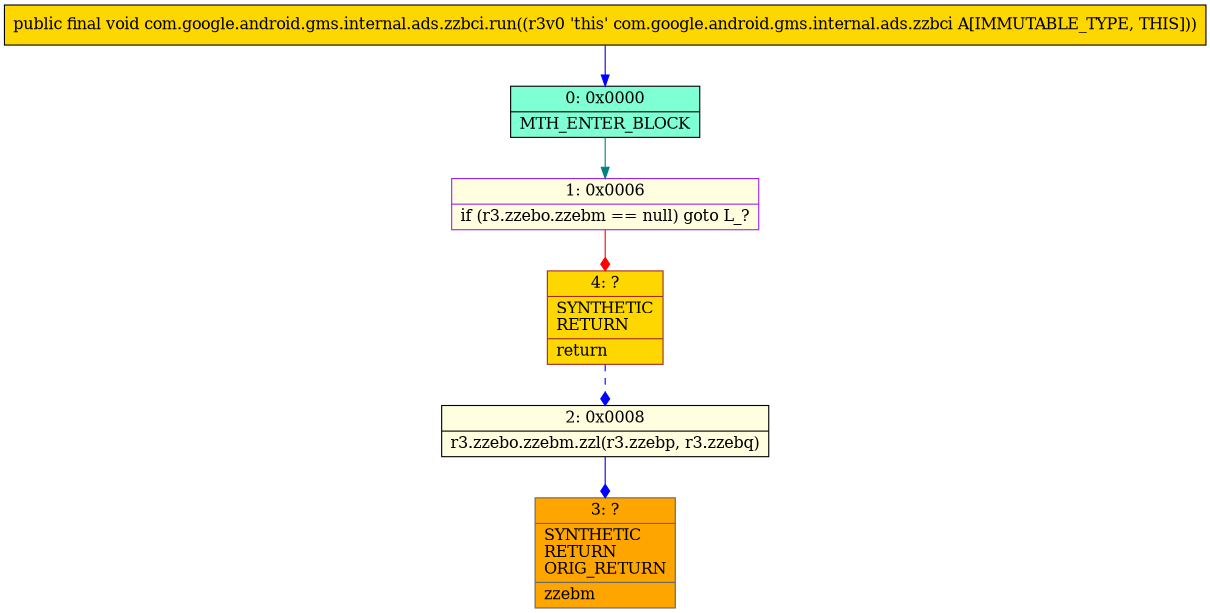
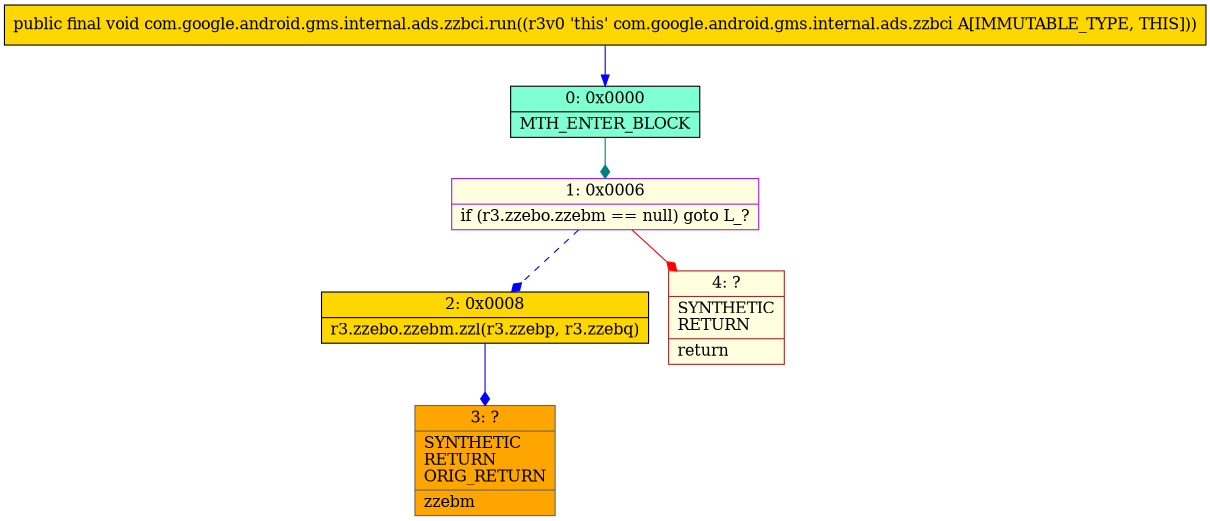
  digraph {
    node [color=black fillcolor=lightyellow shape=record style=filled]
    edge [arrowhead=diamond color=blue]
    n1 [fillcolor=aquamarine label="{0\:\ 0x0000|MTH_ENTER_BLOCK\l}"]
    n2 [color=purple label="{1\:\ 0x0006|if (r3.zzebo.zzebm == null) goto L_?\l}"]
-   n3 [label="{2\:\ 0x0008|r3.zzebo.zzebm.zzl(r3.zzebp, r3.zzebq)\l}"]
-   n4 [color=brown fillcolor=gold label="{4\:\ ?|SYNTHETIC\lRETURN\l|return\l}"]
+   n3 [fillcolor=gold label="{2\:\ 0x0008|r3.zzebo.zzebm.zzl(r3.zzebp, r3.zzebq)\l}"]
+   n4 [color=brown label="{4\:\ ?|SYNTHETIC\lRETURN\l|return\l}"]
    n5 [color=gray40 fillcolor=orange label="{3\:\ ?|SYNTHETIC\lRETURN\lORIG_RETURN\l|zzebm\l}"]
    n6 [fillcolor=gold label="{public final void com.google.android.gms.internal.ads.zzbci.run((r3v0 'this' com.google.android.gms.internal.ads.zzbci A[IMMUTABLE_TYPE, THIS])) }"]
-   n1 -> n2 [arrowhead=normal color=teal]
-   n4 -> n3 [style=dashed]
+   n1 -> n2 [color=teal]
+   n2 -> n3 [style=dashed]
    n2 -> n4 [color=red]
    n3 -> n5
    n6 -> n1 [arrowhead=normal]
  }
